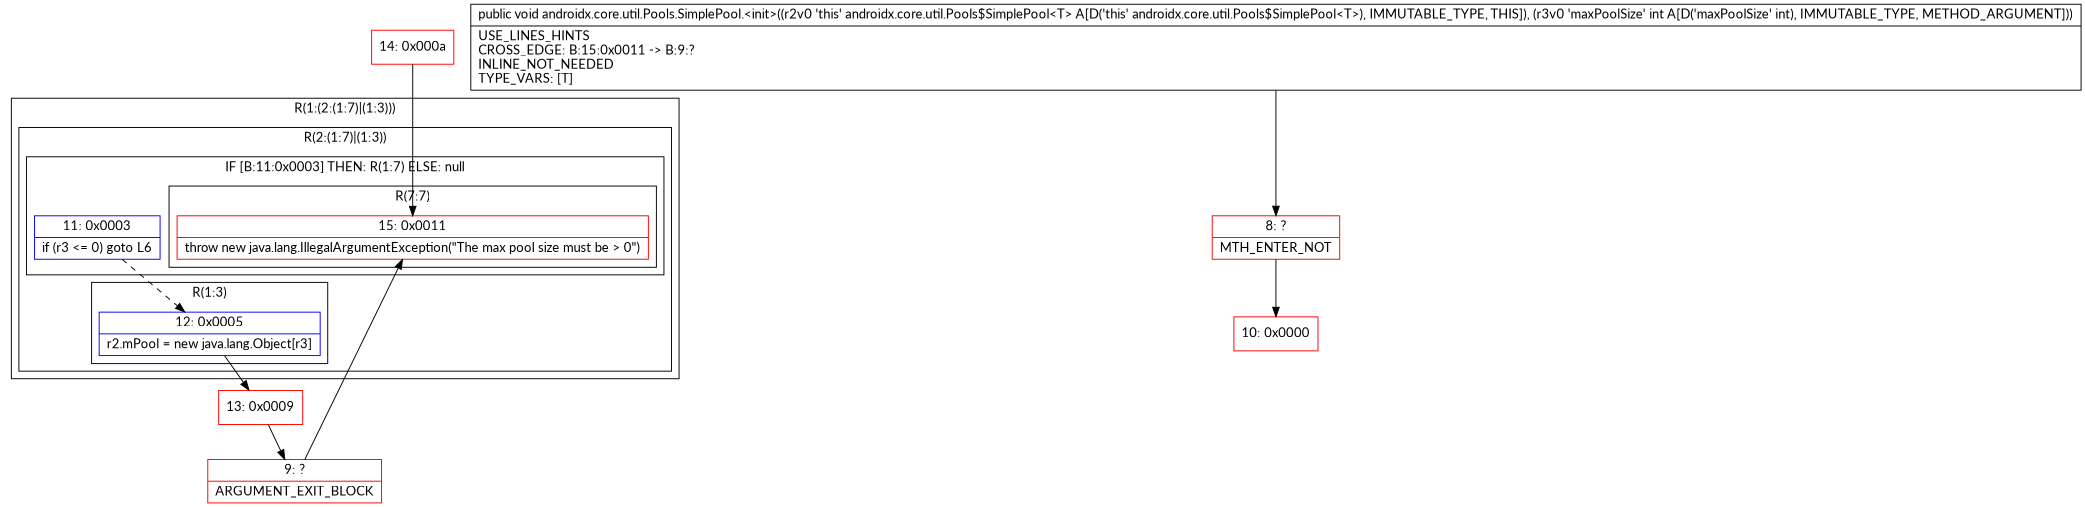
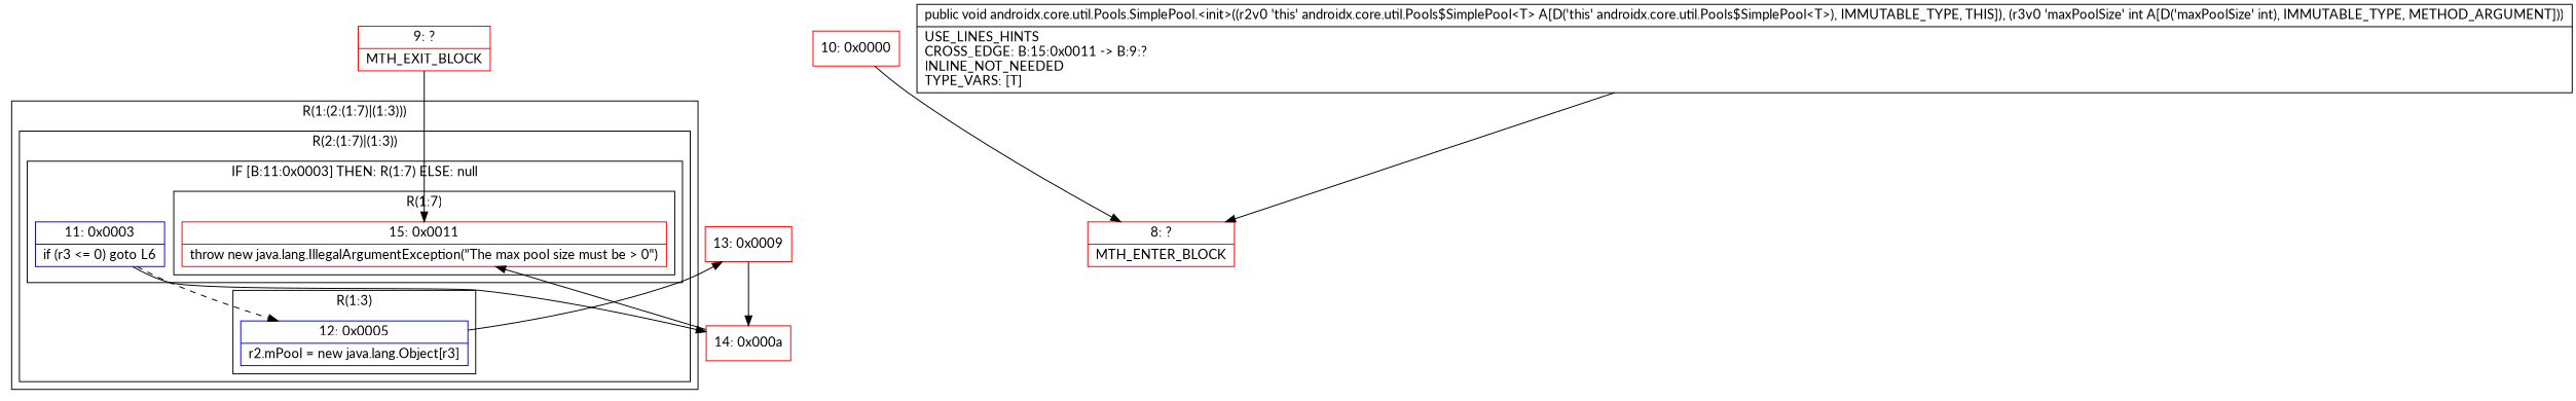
  digraph {
    fontname=Lato
    node [color=red fontname=Lato shape=record]
    edge [fontname=Lato]
    n1 [label="{15\:\ 0x0011|throw new java.lang.IllegalArgumentException(\"The max pool size must be \> 0\")\l}"]
    n2 [color=blue label="{11\:\ 0x0003|if (r3 \<= 0) goto L6\l}"]
    n3 [color=blue label="{12\:\ 0x0005|r2.mPool = new java.lang.Object[r3]\l}"]
    n4 [label="{14\:\ 0x000a}"]
    n5 [label="{13\:\ 0x0009}"]
-   n6 [label="{9\:\ ?|ARGUMENT_EXIT_BLOCK\l}"]
-   n7 [label="{8\:\ ?|MTH_ENTER_NOT\l}"]
+   n6 [label="{9\:\ ?|MTH_EXIT_BLOCK\l}"]
+   n7 [label="{8\:\ ?|MTH_ENTER_BLOCK\l}"]
    n8 [label="{10\:\ 0x0000}"]
    n9 [label="{public void androidx.core.util.Pools.SimplePool.\<init\>((r2v0 'this' androidx.core.util.Pools$SimplePool\<T\> A[D('this' androidx.core.util.Pools$SimplePool\<T\>), IMMUTABLE_TYPE, THIS]), (r3v0 'maxPoolSize' int A[D('maxPoolSize' int), IMMUTABLE_TYPE, METHOD_ARGUMENT]))  | USE_LINES_HINTS\lCROSS_EDGE: B:15:0x0011 \-\> B:9:?\lINLINE_NOT_NEEDED\lTYPE_VARS: [T]\l}" color=""]
    subgraph cluster_1 {
      label="R(1:(2:(1:7)|(1:3)))"
      subgraph cluster_2 {
        label="R(2:(1:7)|(1:3))"
        subgraph cluster_3 {
          label="IF [B:11:0x0003] THEN: R(1:7) ELSE: null"
          n2
          subgraph cluster_4 {
-           label="R(7:7)"
+           label="R(1:7)"
            n1
          }
        }
        subgraph cluster_5 {
          label="R(1:3)"
          n3
        }
      }
    }
    n2 -> n3 [style=dashed]
+   n2 -> n4
    n3 -> n5
    n4 -> n1
-   n5 -> n6
+   n5 -> n4
    n6 -> n1
-   n7 -> n8
+   n8 -> n7
    n9 -> n7
  }
